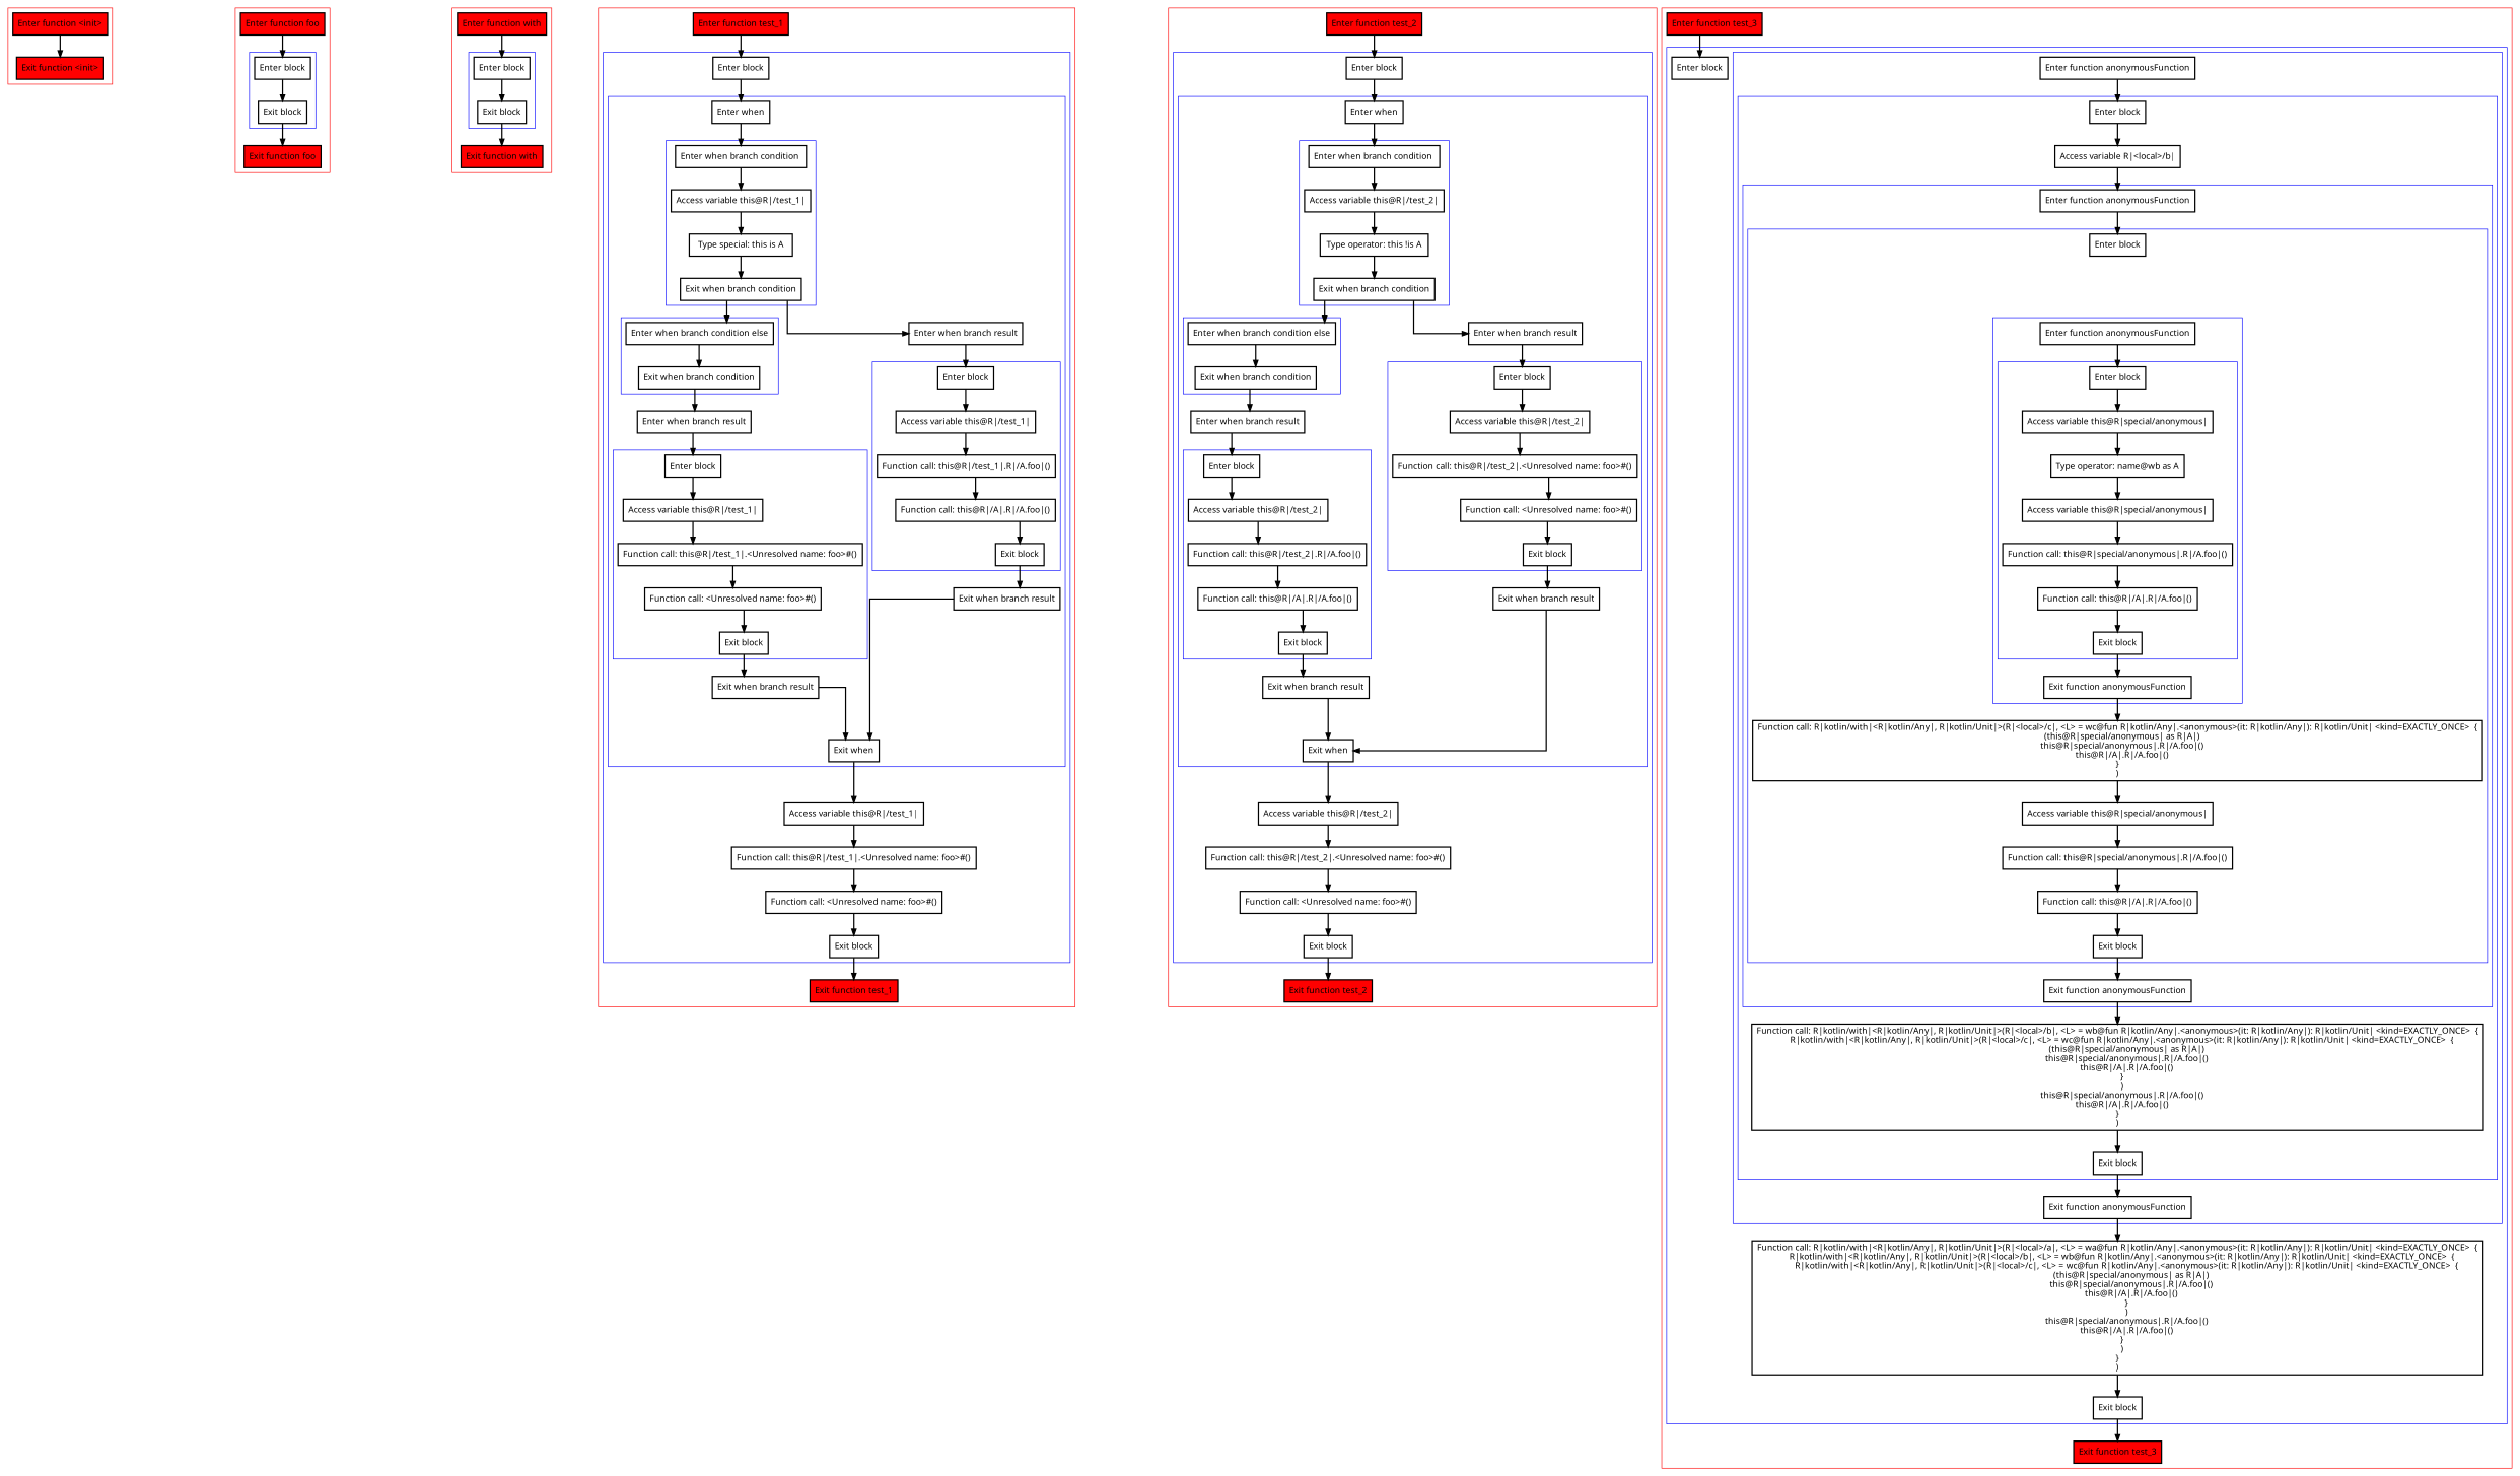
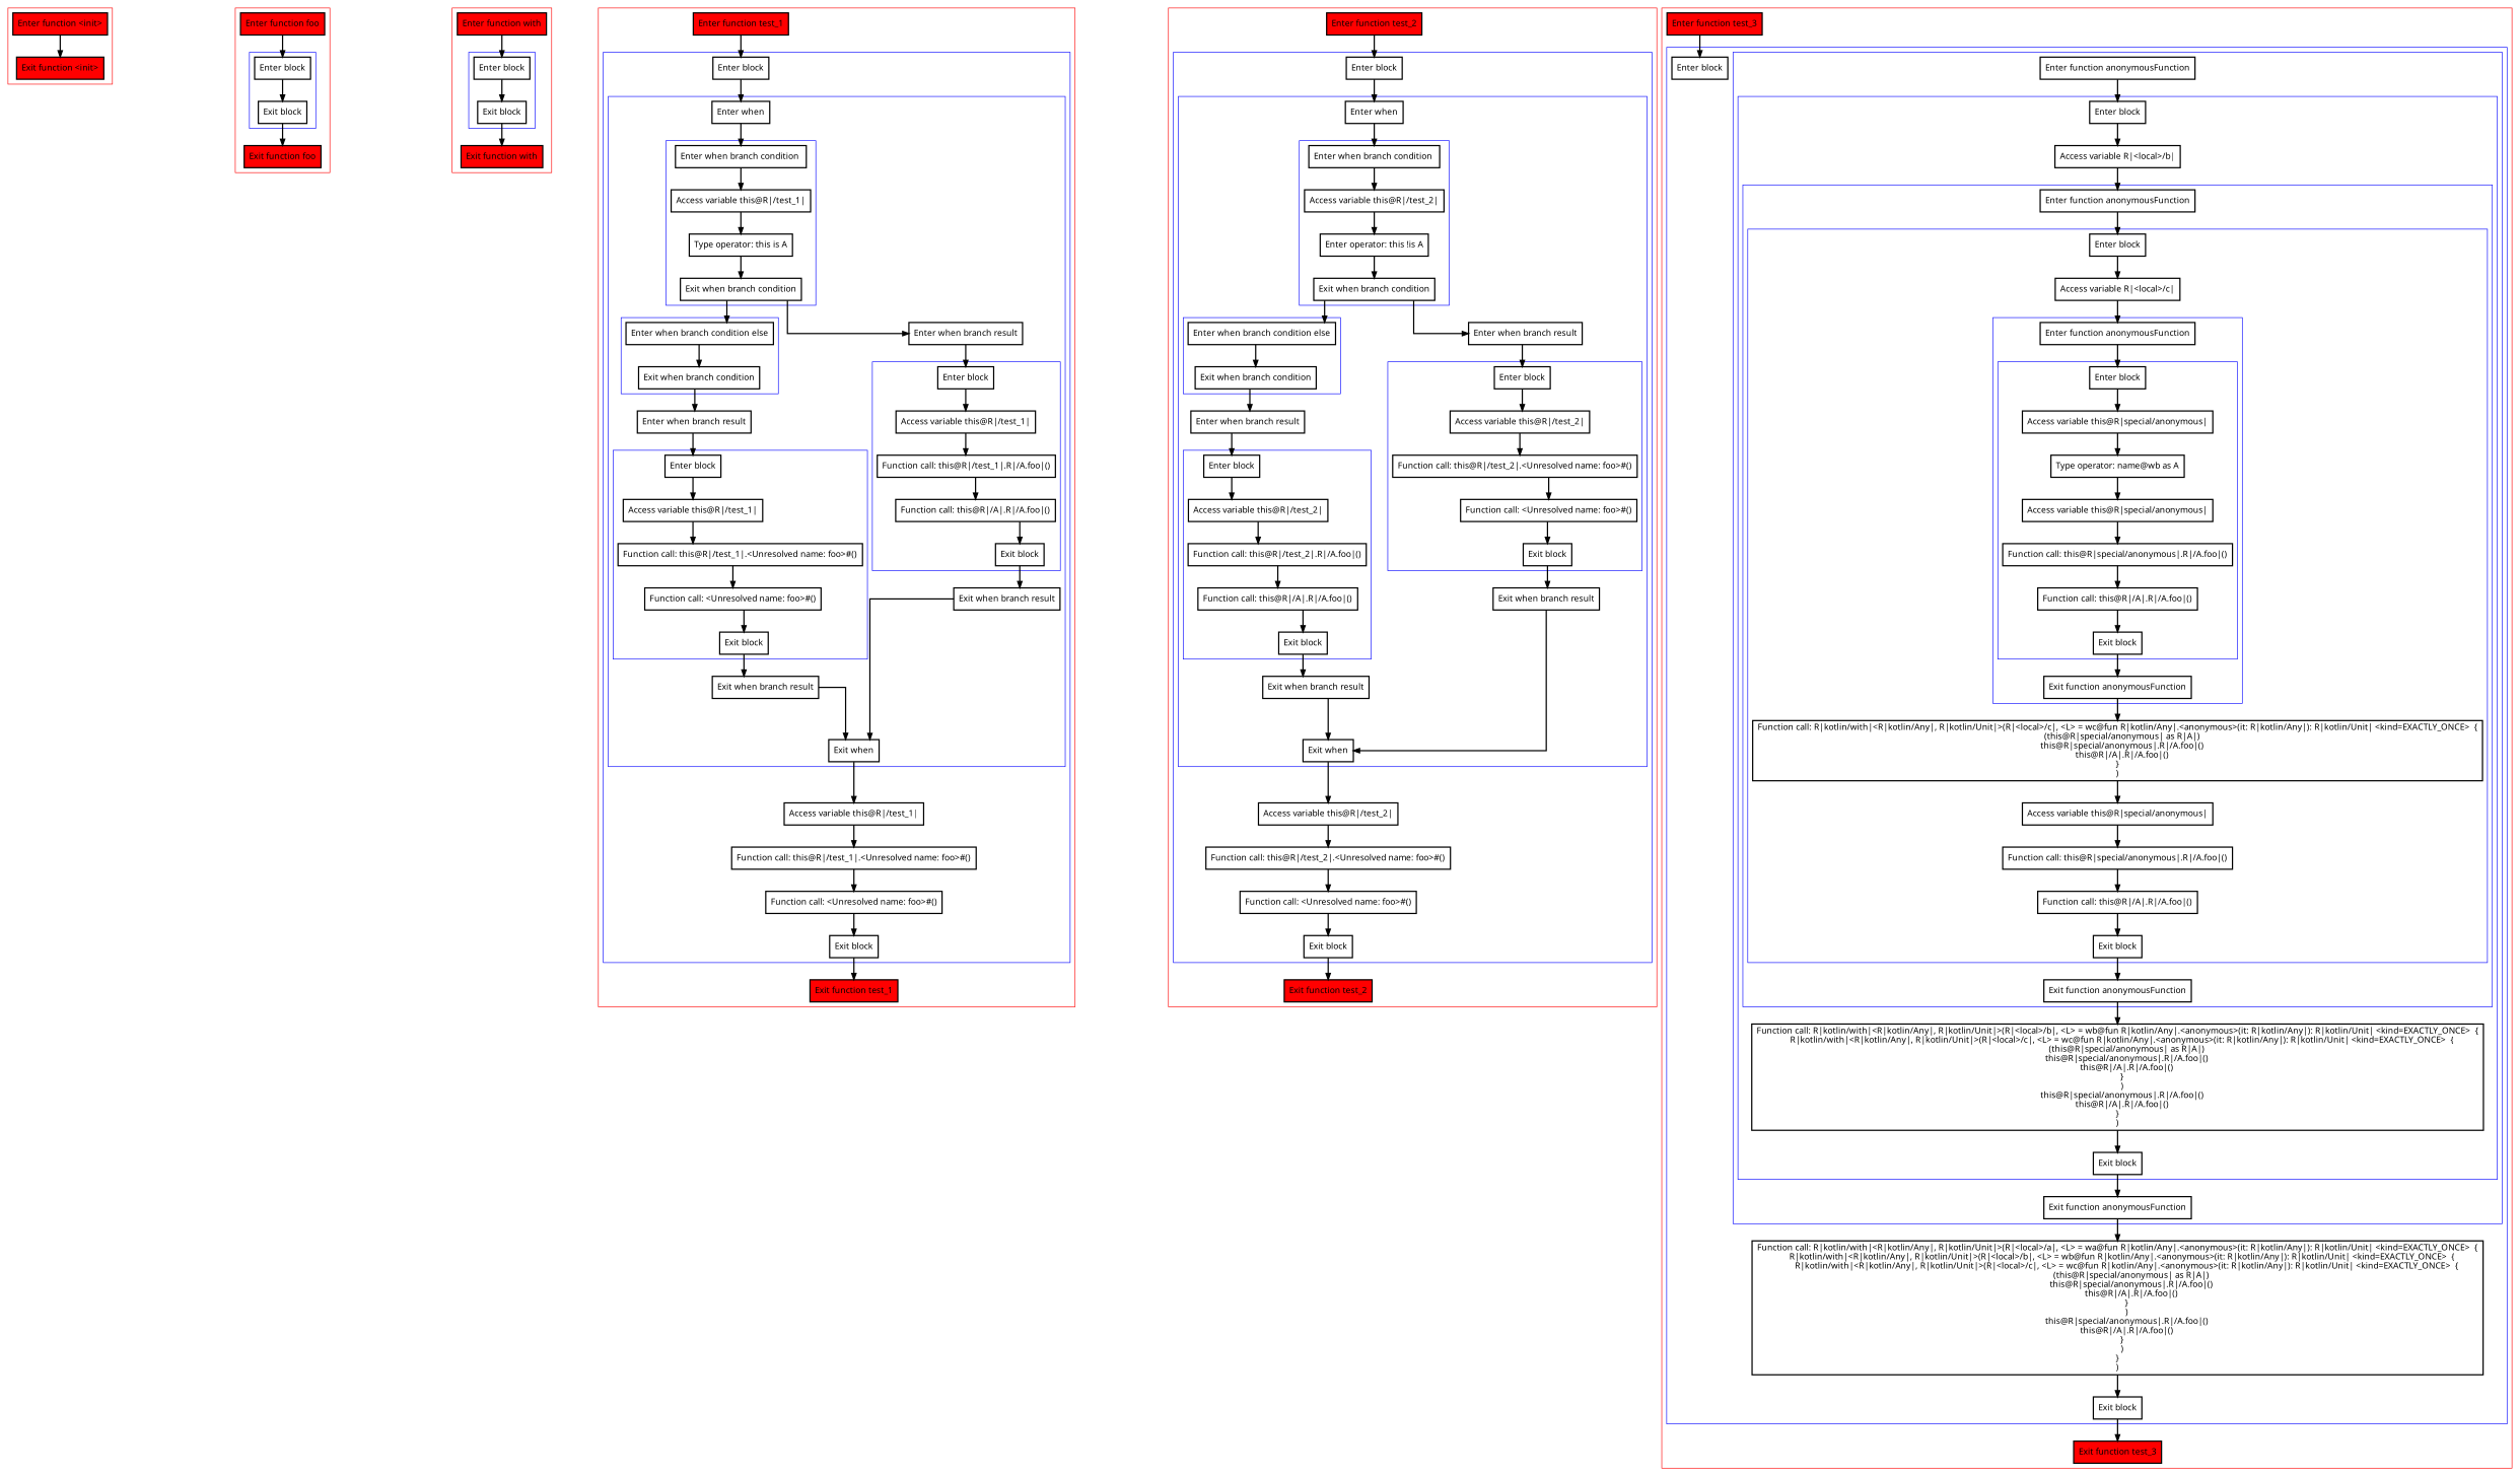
  digraph {
    fontname="Noto Sans"
    nodesep=3
    splines=ortho
    node [fontname="Noto Sans" penwidth=2 shape=box]
    edge [fontname="Noto Sans" penwidth=2]
    n1 [fillcolor=red label="Enter function <init>" style=filled]
    n2 [fillcolor=red label="Exit function <init>" style=filled]
    n3 [label="Enter block"]
    n4 [label="Exit block"]
    n5 [fillcolor=red label="Enter function foo" style=filled]
    n6 [fillcolor=red label="Exit function foo" style=filled]
    n7 [label="Enter block"]
    n8 [label="Exit block"]
    n9 [fillcolor=red label="Enter function with" style=filled]
    n10 [fillcolor=red label="Exit function with" style=filled]
    n11 [label="Enter when branch condition "]
    n12 [label="Access variable this@R|/test_1|"]
-   n13 [label="Type special: this is A"]
+   n13 [label="Type operator: this is A"]
    n14 [label="Exit when branch condition"]
    n15 [label="Enter when branch condition else"]
    n16 [label="Exit when branch condition"]
    n17 [label="Enter block"]
    n18 [label="Access variable this@R|/test_1|"]
    n19 [label="Function call: this@R|/test_1|.<Unresolved name: foo>#()"]
    n20 [label="Function call: <Unresolved name: foo>#()"]
    n21 [label="Exit block"]
    n22 [label="Enter block"]
    n23 [label="Access variable this@R|/test_1|"]
    n24 [label="Function call: this@R|/test_1|.R|/A.foo|()"]
    n25 [label="Function call: this@R|/A|.R|/A.foo|()"]
    n26 [label="Exit block"]
    n27 [label="Enter when"]
    n28 [label="Enter when branch result"]
    n29 [label="Exit when branch result"]
    n30 [label="Enter when branch result"]
    n31 [label="Exit when branch result"]
    n32 [label="Exit when"]
    n33 [label="Enter block"]
    n34 [label="Access variable this@R|/test_1|"]
    n35 [label="Function call: this@R|/test_1|.<Unresolved name: foo>#()"]
    n36 [label="Function call: <Unresolved name: foo>#()"]
    n37 [label="Exit block"]
    n38 [fillcolor=red label="Enter function test_1" style=filled]
    n39 [fillcolor=red label="Exit function test_1" style=filled]
    n40 [label="Enter when branch condition "]
    n41 [label="Access variable this@R|/test_2|"]
-   n42 [label="Type operator: this !is A"]
+   n42 [label="Enter operator: this !is A"]
    n43 [label="Exit when branch condition"]
    n44 [label="Enter when branch condition else"]
    n45 [label="Exit when branch condition"]
    n46 [label="Enter block"]
    n47 [label="Access variable this@R|/test_2|"]
    n48 [label="Function call: this@R|/test_2|.R|/A.foo|()"]
    n49 [label="Function call: this@R|/A|.R|/A.foo|()"]
    n50 [label="Exit block"]
    n51 [label="Enter block"]
    n52 [label="Access variable this@R|/test_2|"]
    n53 [label="Function call: this@R|/test_2|.<Unresolved name: foo>#()"]
    n54 [label="Function call: <Unresolved name: foo>#()"]
    n55 [label="Exit block"]
    n56 [label="Enter when"]
    n57 [label="Enter when branch result"]
    n58 [label="Exit when branch result"]
    n59 [label="Enter when branch result"]
    n60 [label="Exit when branch result"]
    n61 [label="Exit when"]
    n62 [label="Enter block"]
    n63 [label="Access variable this@R|/test_2|"]
    n64 [label="Function call: this@R|/test_2|.<Unresolved name: foo>#()"]
    n65 [label="Function call: <Unresolved name: foo>#()"]
    n66 [label="Exit block"]
    n67 [fillcolor=red label="Enter function test_2" style=filled]
    n68 [fillcolor=red label="Exit function test_2" style=filled]
    n69 [label="Enter block"]
    n70 [label="Access variable this@R|special/anonymous|"]
    n71 [label="Type operator: name@wb as A"]
    n72 [label="Access variable this@R|special/anonymous|"]
    n73 [label="Function call: this@R|special/anonymous|.R|/A.foo|()"]
    n74 [label="Function call: this@R|/A|.R|/A.foo|()"]
    n75 [label="Exit block"]
    n76 [label="Enter function anonymousFunction"]
    n77 [label="Exit function anonymousFunction"]
    n78 [label="Enter block"]
+   n79 [label="Access variable R|<local>/c|"]
    n80 [label="Function call: R|kotlin/with|<R|kotlin/Any|, R|kotlin/Unit|>(R|<local>/c|, <L> = wc@fun R|kotlin/Any|.<anonymous>(it: R|kotlin/Any|): R|kotlin/Unit| <kind=EXACTLY_ONCE>  {\n    (this@R|special/anonymous| as R|A|)\n    this@R|special/anonymous|.R|/A.foo|()\n    this@R|/A|.R|/A.foo|()\n}\n)"]
    n81 [label="Access variable this@R|special/anonymous|"]
    n82 [label="Function call: this@R|special/anonymous|.R|/A.foo|()"]
    n83 [label="Function call: this@R|/A|.R|/A.foo|()"]
    n84 [label="Exit block"]
    n85 [label="Enter function anonymousFunction"]
    n86 [label="Exit function anonymousFunction"]
    n87 [label="Enter block"]
    n88 [label="Access variable R|<local>/b|"]
    n89 [label="Function call: R|kotlin/with|<R|kotlin/Any|, R|kotlin/Unit|>(R|<local>/b|, <L> = wb@fun R|kotlin/Any|.<anonymous>(it: R|kotlin/Any|): R|kotlin/Unit| <kind=EXACTLY_ONCE>  {\n    R|kotlin/with|<R|kotlin/Any|, R|kotlin/Unit|>(R|<local>/c|, <L> = wc@fun R|kotlin/Any|.<anonymous>(it: R|kotlin/Any|): R|kotlin/Unit| <kind=EXACTLY_ONCE>  {\n        (this@R|special/anonymous| as R|A|)\n        this@R|special/anonymous|.R|/A.foo|()\n        this@R|/A|.R|/A.foo|()\n    }\n    )\n    this@R|special/anonymous|.R|/A.foo|()\n    this@R|/A|.R|/A.foo|()\n}\n)"]
    n90 [label="Exit block"]
    n91 [label="Enter function anonymousFunction"]
    n92 [label="Exit function anonymousFunction"]
    n93 [label="Enter block"]
    n94 [label="Function call: R|kotlin/with|<R|kotlin/Any|, R|kotlin/Unit|>(R|<local>/a|, <L> = wa@fun R|kotlin/Any|.<anonymous>(it: R|kotlin/Any|): R|kotlin/Unit| <kind=EXACTLY_ONCE>  {\n    R|kotlin/with|<R|kotlin/Any|, R|kotlin/Unit|>(R|<local>/b|, <L> = wb@fun R|kotlin/Any|.<anonymous>(it: R|kotlin/Any|): R|kotlin/Unit| <kind=EXACTLY_ONCE>  {\n        R|kotlin/with|<R|kotlin/Any|, R|kotlin/Unit|>(R|<local>/c|, <L> = wc@fun R|kotlin/Any|.<anonymous>(it: R|kotlin/Any|): R|kotlin/Unit| <kind=EXACTLY_ONCE>  {\n            (this@R|special/anonymous| as R|A|)\n            this@R|special/anonymous|.R|/A.foo|()\n            this@R|/A|.R|/A.foo|()\n        }\n        )\n        this@R|special/anonymous|.R|/A.foo|()\n        this@R|/A|.R|/A.foo|()\n    }\n    )\n}\n)"]
    n95 [label="Exit block"]
    n96 [fillcolor=red label="Enter function test_3" style=filled]
    n97 [fillcolor=red label="Exit function test_3" style=filled]
    subgraph cluster_1 {
      color=red
      n1
      n2
    }
    subgraph cluster_2 {
      color=red
      n5
      n6
      subgraph cluster_3 {
        color=blue
        n3
        n4
      }
    }
    subgraph cluster_4 {
      color=red
      n9
      n10
      subgraph cluster_5 {
        color=blue
        n7
        n8
      }
    }
    subgraph cluster_6 {
      color=red
      n38
      n39
      subgraph cluster_7 {
        color=blue
        n33
        n34
        n35
        n36
        n37
        subgraph cluster_8 {
          color=blue
          n27
          n28
          n29
          n30
          n31
          n32
          subgraph cluster_9 {
            color=blue
            n11
            n12
            n13
            n14
          }
          subgraph cluster_10 {
            color=blue
            n15
            n16
          }
          subgraph cluster_11 {
            color=blue
            n17
            n18
            n19
            n20
            n21
          }
          subgraph cluster_12 {
            color=blue
            n22
            n23
            n24
            n25
            n26
          }
        }
      }
    }
    subgraph cluster_13 {
      color=red
      n67
      n68
      subgraph cluster_14 {
        color=blue
        n62
        n63
        n64
        n65
        n66
        subgraph cluster_15 {
          color=blue
          n56
          n57
          n58
          n59
          n60
          n61
          subgraph cluster_16 {
            color=blue
            n40
            n41
            n42
            n43
          }
          subgraph cluster_17 {
            color=blue
            n44
            n45
          }
          subgraph cluster_18 {
            color=blue
            n46
            n47
            n48
            n49
            n50
          }
          subgraph cluster_19 {
            color=blue
            n51
            n52
            n53
            n54
            n55
          }
        }
      }
    }
    subgraph cluster_20 {
      color=red
      n96
      n97
      subgraph cluster_21 {
        color=blue
        n93
        n94
        n95
        subgraph cluster_22 {
          color=blue
          n91
          n92
          subgraph cluster_23 {
            color=blue
            n87
            n88
            n89
            n90
            subgraph cluster_24 {
              color=blue
              n85
              n86
              subgraph cluster_25 {
                color=blue
                n78
+               n79
                n80
                n81
                n82
                n83
                n84
                subgraph cluster_26 {
                  color=blue
                  n76
                  n77
                  subgraph cluster_27 {
                    color=blue
                    n69
                    n70
                    n71
                    n72
                    n73
                    n74
                    n75
                  }
                }
              }
            }
          }
        }
      }
    }
    n1 -> n2
    n3 -> n4
    n4 -> n6
    n5 -> n3
    n7 -> n8
    n8 -> n10
    n9 -> n7
    n11 -> n12
    n12 -> n13
    n13 -> n14
    n14 -> n15
    n14 -> n30
    n15 -> n16
    n16 -> n28
    n17 -> n18
    n18 -> n19
    n19 -> n20
    n20 -> n21
    n21 -> n29
    n22 -> n23
    n23 -> n24
    n24 -> n25
    n25 -> n26
    n26 -> n31
    n27 -> n11
    n28 -> n17
    n29 -> n32
    n30 -> n22
    n31 -> n32
    n32 -> n34
    n33 -> n27
    n34 -> n35
    n35 -> n36
    n36 -> n37
    n37 -> n39
    n38 -> n33
    n40 -> n41
    n41 -> n42
    n42 -> n43
    n43 -> n44
    n43 -> n59
    n44 -> n45
    n45 -> n57
    n46 -> n47
    n47 -> n48
    n48 -> n49
    n49 -> n50
    n50 -> n58
    n51 -> n52
    n52 -> n53
    n53 -> n54
    n54 -> n55
    n55 -> n60
    n56 -> n40
    n57 -> n46
    n58 -> n61
    n59 -> n51
    n60 -> n61
    n61 -> n63
    n62 -> n56
    n63 -> n64
    n64 -> n65
    n65 -> n66
    n66 -> n68
    n67 -> n62
    n69 -> n70
    n70 -> n71
    n71 -> n72
    n72 -> n73
    n73 -> n74
    n74 -> n75
    n75 -> n77
    n76 -> n69
    n77 -> n80
+   n78 -> n79
+   n79 -> n76
    n80 -> n81
    n81 -> n82
    n82 -> n83
    n83 -> n84
    n84 -> n86
    n85 -> n78
    n86 -> n89
    n87 -> n88
    n88 -> n85
    n89 -> n90
    n90 -> n92
    n91 -> n87
    n92 -> n94
    n94 -> n95
    n95 -> n97
    n96 -> n93
  }
